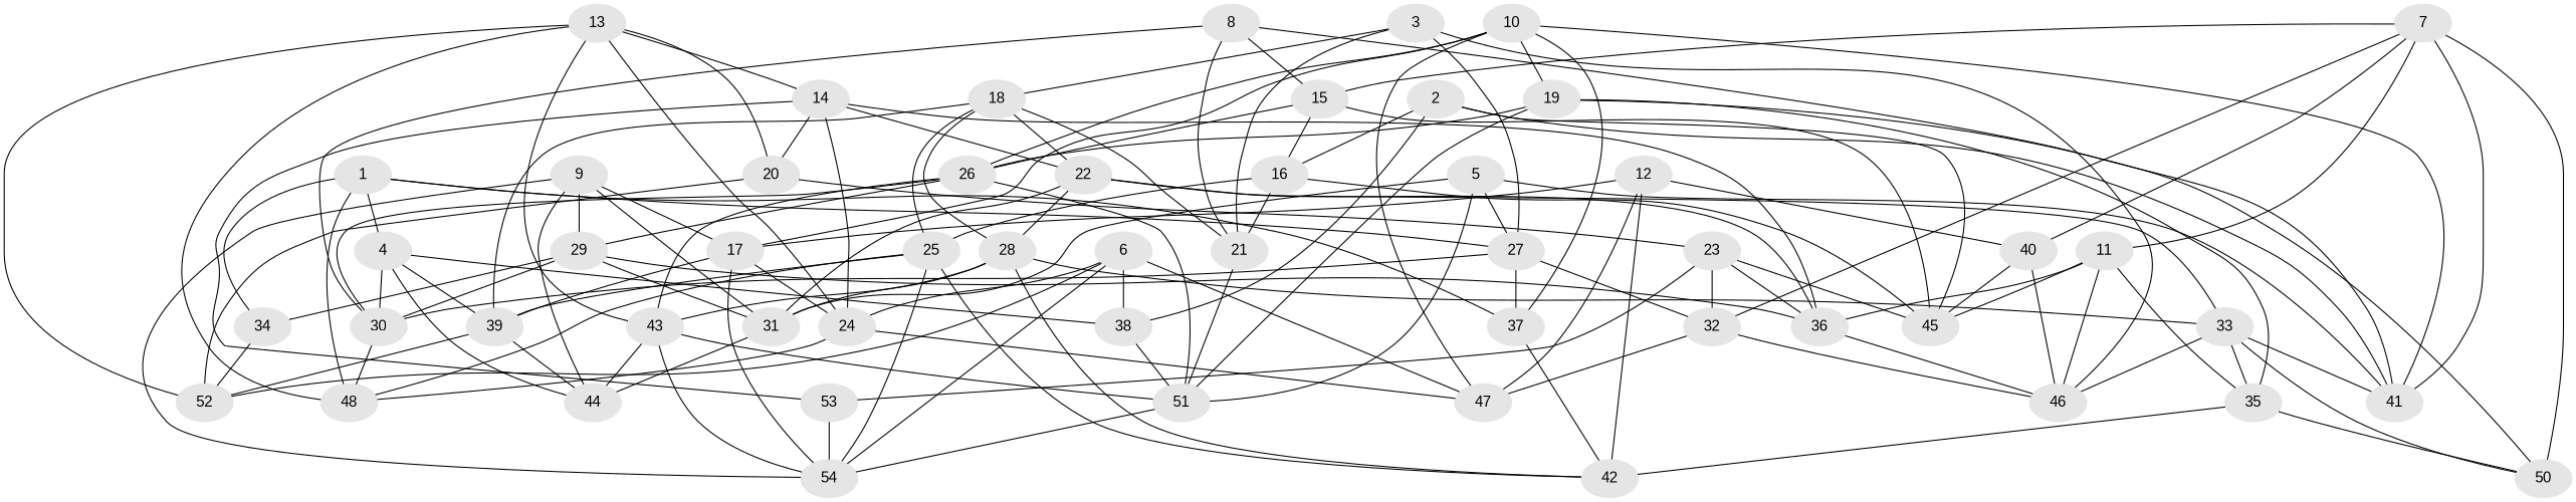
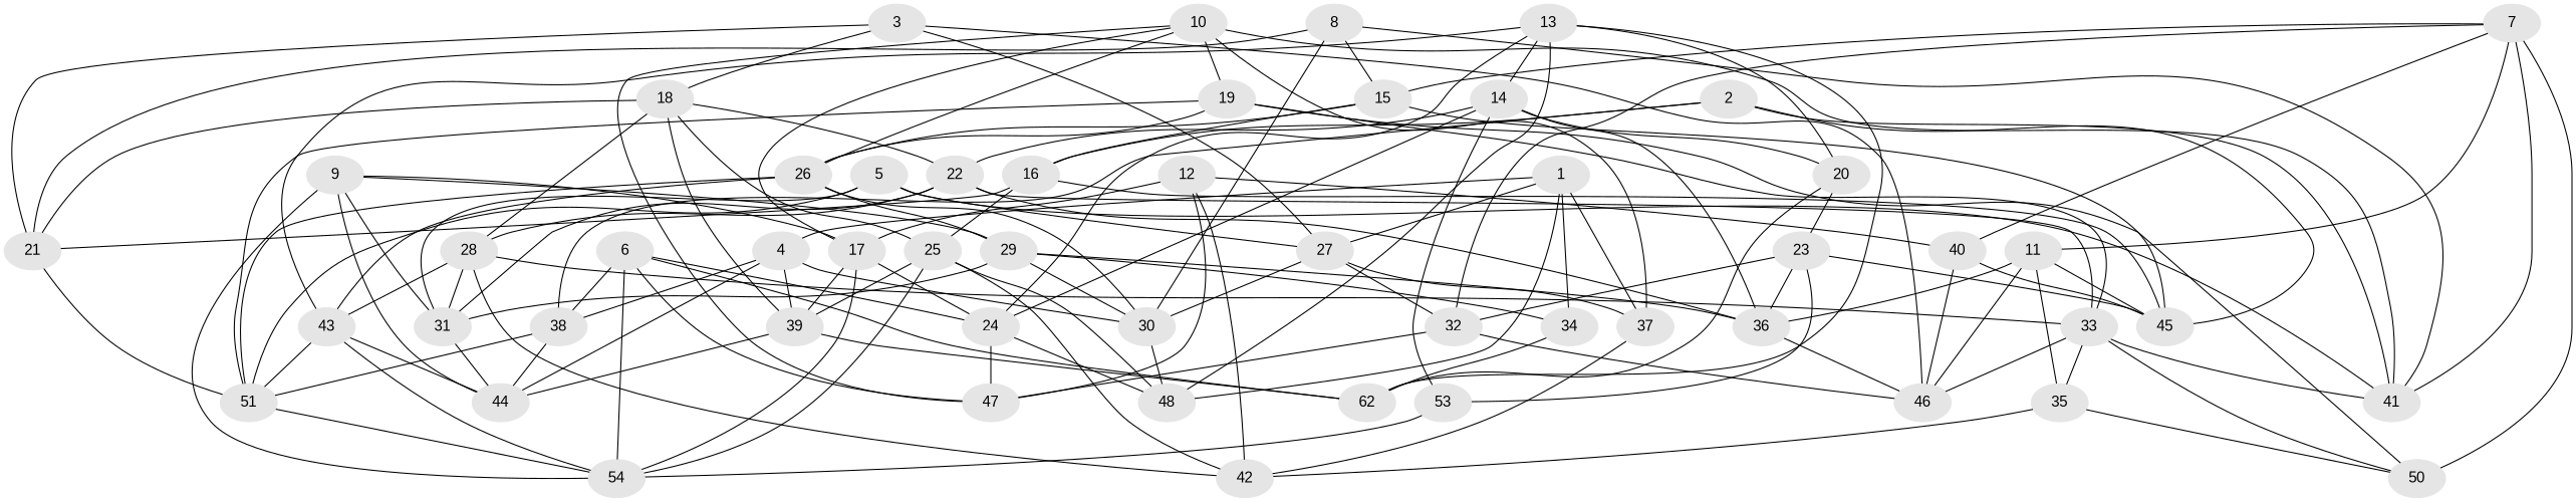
  graph {
    fontname="Liberation Sans"
    node [color=gray90 fontname="Liberation Sans" style=filled]
    edge [fontname="Liberation Sans" weight=1.0]
    1
    4
    27
    34
    37
    48
    38
    30
    39
    44
    32
-   52
+   52 [label=62]
    42
    2
    16
    41
    45
    21
    25
    51
    3
    18
    46
    22
    28
    5
    31
    54
    6
    24
    47
    7
    11
    15
    40
    50
    35
    36
    26
    8
    9
    17
    29
    10
    19
    43
    12
    13
    14
    20
    53
    23
    33
    1 -- 4
    1 -- 27
    1 -- 34
    1 -- 37
    1 -- 48 [weight=2.0]
    4 -- 38 [weight=2.0]
    4 -- 30
    4 -- 39
    4 -- 44
    27 -- 37
    27 -- 30
    27 -- 32
    34 -- 52
    37 -- 42
+   38 -- 44
    38 -- 51
    30 -- 48
    39 -- 44
    39 -- 52
    32 -- 46
    32 -- 47
    2 -- 38
    2 -- 16
    2 -- 41
    2 -- 45
    16 -- 45 [weight=2.0]
    16 -- 21
    16 -- 25
    21 -- 51
    25 -- 48
    25 -- 39
    25 -- 42
    25 -- 54
    51 -- 54
    3 -- 27
    3 -- 21
    3 -- 18
    3 -- 46
    18 -- 39
    18 -- 21
    18 -- 25
    18 -- 22
    18 -- 28
    22 -- 28
    22 -- 31
    22 -- 36
    22 -- 33
    28 -- 42
    28 -- 31
    28 -- 43
    28 -- 33
    5 -- 27
    5 -- 41
    5 -- 51
    5 -- 31
    31 -- 44
    6 -- 38
    6 -- 52
    6 -- 54 [weight=2.0]
    6 -- 24
    6 -- 47
    24 -- 48
    24 -- 47
    7 -- 32
    7 -- 41
    7 -- 11
    7 -- 15
    7 -- 40
    7 -- 50 [weight=3.0]
    11 -- 45
    11 -- 46
    11 -- 35
    11 -- 36
    15 -- 16
    15 -- 45 [weight=2.0]
    15 -- 26
    40 -- 45
    40 -- 46
    35 -- 42
    35 -- 50
    36 -- 46
    26 -- 30
    26 -- 51 [weight=2.0]
    26 -- 29
    26 -- 43
    8 -- 30
    8 -- 41
    8 -- 21
    8 -- 15
    9 -- 44
    9 -- 31
    9 -- 54 [weight=2.0]
    9 -- 17
    9 -- 29
    17 -- 39
    17 -- 54
    17 -- 24
    29 -- 34
    29 -- 30
    29 -- 31
    29 -- 36
    10 -- 37
    10 -- 41
    10 -- 47
    10 -- 26
    10 -- 17
    10 -- 19
    19 -- 51
    19 -- 50
-   19 -- 35 [weight=2.0]
+   19 -- 33 [weight=2.0]
    19 -- 26
    43 -- 44
    43 -- 51
    43 -- 54
    12 -- 42 [weight=2.0]
    12 -- 47 [weight=2.0]
    12 -- 40
    12 -- 17
    13 -- 48
    13 -- 52
    13 -- 24
    13 -- 43
    13 -- 14
    13 -- 20
    14 -- 22
    14 -- 24
    14 -- 36
    14 -- 20
    14 -- 53
    20 -- 52 [weight=2.0]
    20 -- 23
    53 -- 54 [weight=2.0]
    23 -- 32 [weight=2.0]
    23 -- 45
    23 -- 36
    23 -- 53
    33 -- 41
    33 -- 46
    33 -- 50
    33 -- 35
  }
